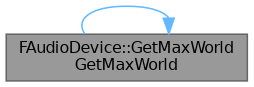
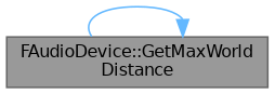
  digraph {
    rankdir=LR
-   n1 [color=gray40 fillcolor=grey60 fontcolor=black fontname=Helvetica fontsize=10 height=0.2 label="FAudioDevice::GetMaxWorld\lGetMaxWorld" shape=box style=filled width=0.4]
+   n1 [color=gray40 fillcolor=grey60 fontcolor=black fontname=Helvetica fontsize=10 height=0.2 label="FAudioDevice::GetMaxWorld\lDistance" shape=box style=filled width=0.4]
    n1 -> n1 [color=steelblue1 fontname=Helvetica fontsize=10 labelfontname=Helvetica labelfontsize=10 style=solid]
  }
